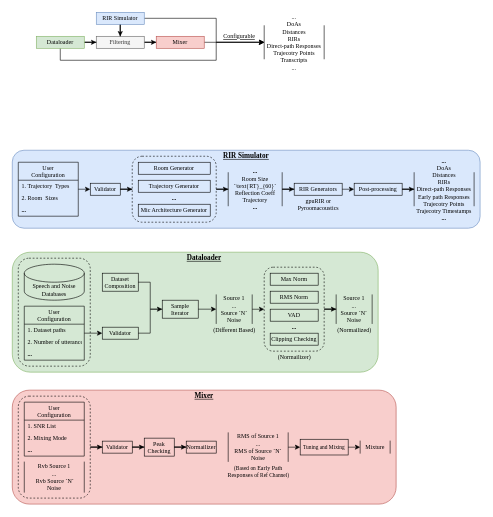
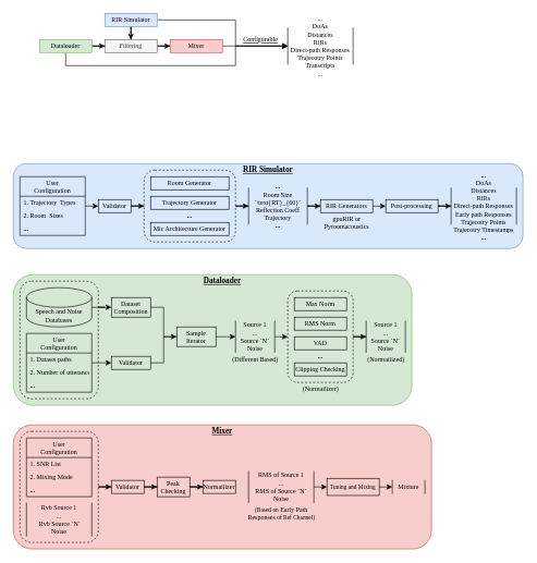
  <mxCell id="0" />
  <mxCell id="1" parent="0" />
  <mxCell id="2" value="" style="rounded=1;whiteSpace=wrap;html=1;shadow=0;glass=0;sketch=0;fontFamily=Times New Roman;fontSize=10;fillColor=#f8cecc;strokeColor=#b85450;" parent="1" vertex="1"><mxGeometry y="650" width="640" height="190" as="geometry" x="20" /></mxCell>
  <mxCell id="3" style="edgeStyle=orthogonalEdgeStyle;rounded=0;orthogonalLoop=1;jettySize=auto;html=1;entryX=0;entryY=0.5;entryDx=0;entryDy=0;fontFamily=Times New Roman;fontSize=10;fontColor=#FF0000;" parent="1" source="4" target="69" edge="1"><mxGeometry relative="1" as="geometry" /></mxCell>
  <mxCell id="4" value="" style="rounded=1;whiteSpace=wrap;html=1;fontSize=10;fillColor=none;dashed=1;fontFamily=Times New Roman;" parent="1" vertex="1"><mxGeometry x="30" y="660" width="120" height="170" as="geometry" /></mxCell>
  <mxCell id="5" value="" style="rounded=1;whiteSpace=wrap;html=1;glass=0;fontSize=10;fillColor=#d5e8d4;strokeColor=#82b366;fontFamily=Times New Roman;" parent="1" vertex="1"><mxGeometry y="420" width="610" height="200" as="geometry" x="20" /></mxCell>
  <mxCell id="6" style="edgeStyle=orthogonalEdgeStyle;rounded=0;orthogonalLoop=1;jettySize=auto;html=1;entryX=0;entryY=0.5;entryDx=0;entryDy=0;fontSize=10;fontFamily=Times New Roman;" parent="1" source="7" target="45" edge="1"><mxGeometry relative="1" as="geometry" /></mxCell>
  <mxCell id="7" value="" style="rounded=1;whiteSpace=wrap;html=1;glass=0;fontSize=10;fillColor=none;dashed=1;fontFamily=Times New Roman;" parent="1" vertex="1"><mxGeometry x="440" y="445" width="100" height="140" as="geometry" /></mxCell>
  <mxCell id="8" value="" style="rounded=1;whiteSpace=wrap;html=1;fontSize=10;fillColor=none;dashed=1;fontFamily=Times New Roman;" parent="1" vertex="1"><mxGeometry x="30" y="430" width="120" height="180" as="geometry" /></mxCell>
  <mxCell id="9" value="" style="rounded=1;whiteSpace=wrap;html=1;glass=0;fontSize=10;fillColor=#dae8fc;strokeColor=#6c8ebf;fontFamily=Times New Roman;" parent="1" vertex="1"><mxGeometry y="250" width="780" height="130" as="geometry" x="20" /></mxCell>
  <mxCell id="10" value="" style="edgeStyle=orthogonalEdgeStyle;rounded=0;orthogonalLoop=1;jettySize=auto;html=1;entryX=0;entryY=0.5;entryDx=0;entryDy=0;fontSize=10;fontFamily=Times New Roman;" parent="1" source="11" target="23" edge="1"><mxGeometry relative="1" as="geometry" /></mxCell>
  <mxCell id="11" value="" style="rounded=1;whiteSpace=wrap;html=1;fontSize=10;fillColor=none;dashed=1;fontFamily=Times New Roman;" parent="1" vertex="1"><mxGeometry x="220" y="260" width="140" height="110" as="geometry" /></mxCell>
  <mxCell id="12" style="edgeStyle=orthogonalEdgeStyle;rounded=0;orthogonalLoop=1;jettySize=auto;html=1;entryX=0;entryY=0.5;entryDx=0;entryDy=0;fontFamily=Times New Roman;fontSize=10;fontColor=#FF0000;fontStyle=0" parent="1" source="13" target="82" edge="1"><mxGeometry relative="1" as="geometry" /></mxCell>
  <mxCell id="13" value="Filtering" style="rounded=0;whiteSpace=wrap;html=1;fontSize=10;fontFamily=Times New Roman;fillColor=#f5f5f5;fontColor=#333333;strokeColor=#666666;fontStyle=0" parent="1" vertex="1"><mxGeometry x="160" y="60" width="80" height="20" as="geometry" /></mxCell>
  <mxCell id="14" style="edgeStyle=orthogonalEdgeStyle;rounded=0;orthogonalLoop=1;jettySize=auto;html=1;entryX=0.5;entryY=0;entryDx=0;entryDy=0;fontSize=10;fontFamily=Times New Roman;fontStyle=0" parent="1" source="16" target="13" edge="1"><mxGeometry relative="1" as="geometry" /></mxCell>
  <mxCell id="15" style="edgeStyle=orthogonalEdgeStyle;rounded=0;orthogonalLoop=1;jettySize=auto;html=1;entryX=0;entryY=0.5;entryDx=0;entryDy=0;fontFamily=Times New Roman;" parent="1" source="16" target="83" edge="1"><mxGeometry relative="1" as="geometry"><Array as="points"><mxPoint x="360" y="30" /><mxPoint x="360" y="70" /></Array></mxGeometry></mxCell>
  <mxCell id="16" value="&lt;span style=&quot;font-size: 10px&quot;&gt;RIR Simulator&lt;/span&gt;" style="rounded=0;whiteSpace=wrap;html=1;fontSize=10;fillColor=#dae8fc;strokeColor=#6c8ebf;fontFamily=Times New Roman;fontStyle=0" parent="1" vertex="1"><mxGeometry x="160" y="20" width="80" height="20" as="geometry" /></mxCell>
  <mxCell id="17" value="Room Generator" style="rounded=0;whiteSpace=wrap;html=1;fontSize=10;fillColor=none;fontFamily=Times New Roman;" parent="1" vertex="1"><mxGeometry x="230" y="270" width="120" height="20" as="geometry" /></mxCell>
  <mxCell id="18" value="Trajectory Generator" style="rounded=0;whiteSpace=wrap;html=1;fontSize=10;fillColor=none;fontFamily=Times New Roman;" parent="1" vertex="1"><mxGeometry x="230" y="300" width="120" height="20" as="geometry" /></mxCell>
  <mxCell id="19" value="Mic Architecture Generator" style="rounded=0;whiteSpace=wrap;html=1;fontSize=10;fillColor=none;fontFamily=Times New Roman;" parent="1" vertex="1"><mxGeometry x="230" y="340" width="120" height="20" as="geometry" /></mxCell>
  <mxCell id="20" value="&lt;b style=&quot;font-size: 10px;&quot;&gt;...&lt;/b&gt;" style="rounded=0;whiteSpace=wrap;html=1;fontSize=10;fillColor=none;strokeColor=none;horizontal=1;fontFamily=Times New Roman;" parent="1" vertex="1"><mxGeometry x="230" y="320" width="120" height="20" as="geometry" /></mxCell>
  <mxCell id="21" style="edgeStyle=orthogonalEdgeStyle;rounded=0;orthogonalLoop=1;jettySize=auto;html=1;entryX=0;entryY=0.5;entryDx=0;entryDy=0;fontSize=10;startArrow=none;fontFamily=Times New Roman;" parent="1" source="31" target="11" edge="1"><mxGeometry relative="1" as="geometry" /></mxCell>
  <mxCell id="22" style="edgeStyle=orthogonalEdgeStyle;rounded=0;orthogonalLoop=1;jettySize=auto;html=1;entryX=0;entryY=0.5;entryDx=0;entryDy=0;fontSize=10;fontFamily=Times New Roman;" parent="1" source="23" target="25" edge="1"><mxGeometry relative="1" as="geometry" /></mxCell>
  <mxCell id="23" value="&lt;b&gt;...&lt;br&gt;&lt;/b&gt;Room Size&lt;br style=&quot;font-size: 10px&quot;&gt;`\text{RT}_{60}`&lt;br style=&quot;font-size: 10px&quot;&gt;Reflection Coeff&lt;br style=&quot;font-size: 10px&quot;&gt;Trajectory&lt;br style=&quot;font-size: 10px&quot;&gt;&lt;b style=&quot;font-size: 10px&quot;&gt;...&lt;/b&gt;" style="shape=partialRectangle;whiteSpace=wrap;html=1;bottom=0;top=0;fillColor=none;glass=0;fontSize=10;fontFamily=Times New Roman;" parent="1" vertex="1"><mxGeometry x="380" y="287.5" width="90" height="55" as="geometry" /></mxCell>
  <mxCell id="24" style="edgeStyle=orthogonalEdgeStyle;rounded=0;orthogonalLoop=1;jettySize=auto;html=1;entryX=0;entryY=0.5;entryDx=0;entryDy=0;fontSize=10;fontFamily=Times New Roman;" parent="1" source="25" edge="1"><mxGeometry relative="1" as="geometry"><mxPoint x="590" y="315" as="targetPoint" /></mxGeometry></mxCell>
  <mxCell id="25" value="RIR Generators" style="rounded=0;whiteSpace=wrap;html=1;fontSize=10;fillColor=none;fontFamily=Times New Roman;" parent="1" vertex="1"><mxGeometry x="490" y="305" width="80" height="20" as="geometry" /></mxCell>
  <mxCell id="26" value="gpuRIR or&lt;br style=&quot;font-size: 10px&quot;&gt;Pyroomacoustics" style="text;html=1;align=center;verticalAlign=middle;resizable=0;points=[];autosize=1;strokeColor=none;fillColor=none;fontSize=10;fontFamily=Times New Roman;" parent="1" vertex="1"><mxGeometry x="490" y="325" width="80" height="30" as="geometry" /></mxCell>
  <mxCell id="27" value="&lt;b&gt;...&lt;/b&gt;&lt;br&gt;DoAs&lt;br style=&quot;font-size: 10px&quot;&gt;Distances&lt;br style=&quot;font-size: 10px&quot;&gt;RIRs&lt;br style=&quot;font-size: 10px&quot;&gt;Direct-path Responses&lt;br style=&quot;font-size: 10px&quot;&gt;Early path Responses&lt;br style=&quot;font-size: 10px&quot;&gt;Trajecotry Points&lt;br style=&quot;font-size: 10px&quot;&gt;Trajecotry Timestamps&lt;br style=&quot;font-size: 10px&quot;&gt;&lt;b style=&quot;font-size: 10px&quot;&gt;...&lt;/b&gt;" style="shape=partialRectangle;whiteSpace=wrap;html=1;bottom=0;top=0;fillColor=none;glass=0;fontSize=10;fontFamily=Times New Roman;" parent="1" vertex="1"><mxGeometry x="690" y="287.5" width="100" height="55" as="geometry" /></mxCell>
  <mxCell id="28" style="edgeStyle=orthogonalEdgeStyle;rounded=0;orthogonalLoop=1;jettySize=auto;html=1;entryX=0;entryY=0.5;entryDx=0;entryDy=0;fontSize=10;fontFamily=Times New Roman;" parent="1" source="29" target="27" edge="1"><mxGeometry relative="1" as="geometry" /></mxCell>
  <mxCell id="29" value="Post-processing" style="rounded=0;whiteSpace=wrap;html=1;fontSize=10;fillColor=none;fontFamily=Times New Roman;" parent="1" vertex="1"><mxGeometry x="590" y="305" width="80" height="20" as="geometry" /></mxCell>
  <mxCell id="30" value="&lt;b style=&quot;font-size: 12px;&quot;&gt;RIR Simulator&lt;/b&gt;" style="text;html=1;strokeColor=none;fillColor=none;align=center;verticalAlign=middle;whiteSpace=wrap;rounded=0;glass=0;fontSize=12;fontStyle=4;fontFamily=Times New Roman;" parent="1" vertex="1"><mxGeometry x="360" y="250" width="100" height="20" as="geometry" /></mxCell>
  <mxCell id="31" value="Validator" style="rounded=0;whiteSpace=wrap;html=1;fontSize=10;fillColor=none;fontFamily=Times New Roman;" parent="1" vertex="1"><mxGeometry x="150" y="305" width="50" height="20" as="geometry" /></mxCell>
  <mxCell id="32" value="User&#10;Configuration" style="swimlane;fontStyle=0;childLayout=stackLayout;horizontal=1;startSize=30;horizontalStack=0;resizeParent=1;resizeParentMax=0;resizeLast=0;collapsible=1;marginBottom=0;fontSize=10;fillColor=none;swimlaneFillColor=none;swimlaneLine=1;glass=0;fontFamily=Times New Roman;" parent="1" vertex="1"><mxGeometry x="30" y="270" width="100" height="90" as="geometry"><mxRectangle x="-140" y="410" width="90" height="30" as="alternateBounds" /></mxGeometry></mxCell>
  <mxCell id="33" value="1. Trajectory  Types" style="text;strokeColor=none;fillColor=none;align=left;verticalAlign=middle;spacingLeft=4;spacingRight=4;overflow=hidden;points=[[0,0.5],[1,0.5]];portConstraint=eastwest;rotatable=0;fontSize=10;fontFamily=Times New Roman;" parent="32" vertex="1"><mxGeometry y="30" width="100" height="20" as="geometry" /></mxCell>
  <mxCell id="34" value="2. Room  Sizes" style="text;strokeColor=none;fillColor=none;align=left;verticalAlign=middle;spacingLeft=4;spacingRight=4;overflow=hidden;points=[[0,0.5],[1,0.5]];portConstraint=eastwest;rotatable=0;fontSize=10;fontFamily=Times New Roman;" parent="32" vertex="1"><mxGeometry y="50" width="100" height="20" as="geometry" /></mxCell>
  <mxCell id="35" value="..." style="text;strokeColor=none;fillColor=none;align=left;verticalAlign=middle;spacingLeft=4;spacingRight=4;overflow=hidden;points=[[0,0.5],[1,0.5]];portConstraint=eastwest;rotatable=0;fontSize=10;fontStyle=1;fontFamily=Times New Roman;" parent="32" vertex="1"><mxGeometry y="70" width="100" height="20" as="geometry" /></mxCell>
  <mxCell id="36" value="" style="endArrow=classic;html=1;rounded=0;fontSize=10;entryX=0;entryY=0.5;entryDx=0;entryDy=0;fontFamily=Times New Roman;" parent="1" target="31" edge="1"><mxGeometry width="50" height="50" relative="1" as="geometry"><mxPoint x="130" y="315" as="sourcePoint" /><mxPoint x="200" y="260" as="targetPoint" /></mxGeometry></mxCell>
+ <mxCell id="37" style="edgeStyle=orthogonalEdgeStyle;rounded=0;orthogonalLoop=1;jettySize=auto;html=1;entryX=0;entryY=0.5;entryDx=0;entryDy=0;fontFamily=Times New Roman;fontSize=10;fontColor=#FF0000;" parent="1" source="38" target="53" edge="1"><mxGeometry relative="1" as="geometry" /></mxCell>
  <mxCell id="38" value="Speech and Noise&lt;br style=&quot;font-size: 10px;&quot;&gt;Databases" style="shape=cylinder3;whiteSpace=wrap;html=1;boundedLbl=1;backgroundOutline=1;size=15;fontSize=10;fillColor=none;fontFamily=Times New Roman;" parent="1" vertex="1"><mxGeometry x="40" y="440" width="100" height="60" as="geometry" /></mxCell>
  <mxCell id="39" value="User&#10;Configuration" style="swimlane;fontStyle=0;childLayout=stackLayout;horizontal=1;startSize=30;horizontalStack=0;resizeParent=1;resizeParentMax=0;resizeLast=0;collapsible=1;marginBottom=0;fontSize=10;fillColor=none;swimlaneFillColor=none;swimlaneLine=1;glass=0;fontFamily=Times New Roman;" parent="1" vertex="1"><mxGeometry x="40" y="510" width="100" height="90" as="geometry"><mxRectangle x="-140" y="410" width="90" height="30" as="alternateBounds" /></mxGeometry></mxCell>
  <mxCell id="40" value="1. Dataset paths" style="text;strokeColor=none;fillColor=none;align=left;verticalAlign=middle;spacingLeft=4;spacingRight=4;overflow=hidden;points=[[0,0.5],[1,0.5]];portConstraint=eastwest;rotatable=0;fontSize=10;fontFamily=Times New Roman;" parent="39" vertex="1"><mxGeometry y="30" width="100" height="20" as="geometry" /></mxCell>
  <mxCell id="41" value="2. Number of utterances" style="text;strokeColor=none;fillColor=none;align=left;verticalAlign=middle;spacingLeft=4;spacingRight=4;overflow=hidden;points=[[0,0.5],[1,0.5]];portConstraint=eastwest;rotatable=0;fontSize=10;fontFamily=Times New Roman;" parent="39" vertex="1"><mxGeometry y="50" width="100" height="20" as="geometry" /></mxCell>
  <mxCell id="42" value="..." style="text;strokeColor=none;fillColor=none;align=left;verticalAlign=middle;spacingLeft=4;spacingRight=4;overflow=hidden;points=[[0,0.5],[1,0.5]];portConstraint=eastwest;rotatable=0;fontSize=10;fontStyle=1;fontFamily=Times New Roman;" parent="39" vertex="1"><mxGeometry y="70" width="100" height="20" as="geometry" /></mxCell>
  <mxCell id="43" style="edgeStyle=orthogonalEdgeStyle;rounded=0;orthogonalLoop=1;jettySize=auto;html=1;entryX=0;entryY=0.5;entryDx=0;entryDy=0;fontFamily=Times New Roman;fontSize=10;fontColor=#FF0000;" parent="1" source="44" target="57" edge="1"><mxGeometry relative="1" as="geometry" /></mxCell>
  <mxCell id="44" value="Validator" style="rounded=0;whiteSpace=wrap;html=1;fontSize=10;fillColor=none;fontFamily=Times New Roman;" parent="1" vertex="1"><mxGeometry x="170" y="545" width="60" height="20" as="geometry" /></mxCell>
  <mxCell id="45" value="Source 1&lt;br style=&quot;font-size: 10px;&quot;&gt;...&lt;br style=&quot;font-size: 10px;&quot;&gt;Source `N`&lt;br style=&quot;font-size: 10px;&quot;&gt;Noise" style="shape=partialRectangle;whiteSpace=wrap;html=1;bottom=0;top=0;fillColor=none;glass=0;fontSize=10;fontFamily=Times New Roman;" parent="1" vertex="1"><mxGeometry x="560" y="491.25" width="60" height="47.5" as="geometry" /></mxCell>
  <mxCell id="46" value="Max Norm" style="rounded=0;whiteSpace=wrap;html=1;fontSize=10;fillColor=none;fontFamily=Times New Roman;" parent="1" vertex="1"><mxGeometry x="450" y="455" width="80" height="20" as="geometry" /></mxCell>
  <mxCell id="47" value="RMS Norm" style="rounded=0;whiteSpace=wrap;html=1;fontSize=10;fillColor=none;fontFamily=Times New Roman;" parent="1" vertex="1"><mxGeometry x="450" y="485" width="80" height="20" as="geometry" /></mxCell>
  <mxCell id="48" value="VAD" style="rounded=0;whiteSpace=wrap;html=1;fontSize=10;fillColor=none;fontFamily=Times New Roman;" parent="1" vertex="1"><mxGeometry x="450" y="515" width="80" height="20" as="geometry" /></mxCell>
  <mxCell id="49" value="Clipping Checking" style="rounded=0;whiteSpace=wrap;html=1;fontSize=10;fillColor=none;fontFamily=Times New Roman;" parent="1" vertex="1"><mxGeometry x="450" y="555" width="80" height="20" as="geometry" /></mxCell>
  <mxCell id="50" value="&lt;b style=&quot;font-size: 10px;&quot;&gt;...&lt;/b&gt;" style="rounded=0;whiteSpace=wrap;html=1;fontSize=10;fillColor=none;strokeColor=none;fontFamily=Times New Roman;" parent="1" vertex="1"><mxGeometry x="450" y="535" width="80" height="20" as="geometry" /></mxCell>
  <mxCell id="51" value="(Normailizer)" style="text;html=1;align=center;verticalAlign=middle;resizable=0;points=[];autosize=1;strokeColor=none;fillColor=none;fontSize=10;fontFamily=Times New Roman;" parent="1" vertex="1"><mxGeometry x="455" y="585" width="70" height="20" as="geometry" /></mxCell>
  <mxCell id="52" style="edgeStyle=orthogonalEdgeStyle;rounded=0;orthogonalLoop=1;jettySize=auto;html=1;fontSize=10;fontFamily=Times New Roman;entryX=0;entryY=0.5;entryDx=0;entryDy=0;endArrow=none;" parent="1" source="53" target="57" edge="1"><mxGeometry relative="1" as="geometry"><mxPoint x="320" y="520" as="targetPoint" /></mxGeometry></mxCell>
  <mxCell id="53" value="Dataset Composition" style="rounded=0;whiteSpace=wrap;html=1;fontSize=10;fillColor=none;fontFamily=Times New Roman;" parent="1" vertex="1"><mxGeometry x="170" y="455" width="60" height="30" as="geometry" /></mxCell>
  <mxCell id="54" style="edgeStyle=orthogonalEdgeStyle;rounded=0;orthogonalLoop=1;jettySize=auto;html=1;entryX=0;entryY=0.5;entryDx=0;entryDy=0;fontSize=10;fontFamily=Times New Roman;" parent="1" source="55" target="7" edge="1"><mxGeometry relative="1" as="geometry" /></mxCell>
  <mxCell id="55" value="Source 1&lt;br style=&quot;font-size: 10px;&quot;&gt;...&lt;br style=&quot;font-size: 10px;&quot;&gt;Source `N`&lt;br style=&quot;font-size: 10px;&quot;&gt;Noise" style="shape=partialRectangle;whiteSpace=wrap;html=1;bottom=0;top=0;fillColor=none;glass=0;fontSize=10;fontFamily=Times New Roman;" parent="1" vertex="1"><mxGeometry x="360" y="491.25" width="60" height="47.5" as="geometry" /></mxCell>
  <mxCell id="56" style="edgeStyle=orthogonalEdgeStyle;rounded=0;orthogonalLoop=1;jettySize=auto;html=1;fontSize=10;fontFamily=Times New Roman;" parent="1" source="57" edge="1"><mxGeometry relative="1" as="geometry"><mxPoint x="360" y="515" as="targetPoint" /></mxGeometry></mxCell>
  <mxCell id="57" value="Sample&lt;br style=&quot;font-size: 10px;&quot;&gt;Iterator" style="rounded=0;whiteSpace=wrap;html=1;fontSize=10;fillColor=none;fontFamily=Times New Roman;" parent="1" vertex="1"><mxGeometry x="270" y="500" width="60" height="30" as="geometry" /></mxCell>
  <mxCell id="58" value="&lt;b style=&quot;font-size: 12px;&quot;&gt;Dataloader&lt;/b&gt;" style="text;html=1;strokeColor=none;fillColor=none;align=center;verticalAlign=middle;whiteSpace=wrap;rounded=0;glass=0;fontSize=12;fontStyle=4;fontFamily=Times New Roman;" parent="1" vertex="1"><mxGeometry x="290" y="420" width="100" height="20" as="geometry" /></mxCell>
  <mxCell id="59" value="(Normailized)" style="text;html=1;align=center;verticalAlign=middle;resizable=0;points=[];autosize=1;strokeColor=none;fillColor=none;fontSize=10;fontFamily=Times New Roman;shadow=0;glass=0;sketch=0;fontStyle=0" parent="1" vertex="1"><mxGeometry x="555" y="540" width="70" height="20" as="geometry" /></mxCell>
  <mxCell id="60" style="edgeStyle=orthogonalEdgeStyle;rounded=0;orthogonalLoop=1;jettySize=auto;html=1;entryX=0;entryY=0.5;entryDx=0;entryDy=0;fontFamily=Times New Roman;fontSize=10;fontColor=#FF0000;fontStyle=0" parent="1" source="62" target="13" edge="1"><mxGeometry relative="1" as="geometry" /></mxCell>
  <mxCell id="61" style="edgeStyle=orthogonalEdgeStyle;rounded=0;orthogonalLoop=1;jettySize=auto;html=1;entryX=0;entryY=0.5;entryDx=0;entryDy=0;exitX=0.5;exitY=1;exitDx=0;exitDy=0;fontFamily=Times New Roman;" parent="1" source="62" target="83" edge="1"><mxGeometry relative="1" as="geometry"><Array as="points"><mxPoint x="100" y="100" /><mxPoint x="360" y="100" /><mxPoint x="360" y="70" /></Array></mxGeometry></mxCell>
  <mxCell id="62" value="&lt;span style=&quot;font-size: 10px&quot;&gt;Dataloader&lt;br&gt;&lt;/span&gt;" style="rounded=0;whiteSpace=wrap;html=1;fontSize=10;fillColor=#d5e8d4;strokeColor=#82b366;fontFamily=Times New Roman;fontStyle=0" parent="1" vertex="1"><mxGeometry x="60" y="60" width="80" height="20" as="geometry" /></mxCell>
  <mxCell id="63" value="Rvb Source 1&lt;br style=&quot;font-size: 10px&quot;&gt;...&lt;br style=&quot;font-size: 10px&quot;&gt;&amp;nbsp;Rvb Source `N`&lt;br style=&quot;font-size: 10px&quot;&gt;Noise" style="shape=partialRectangle;whiteSpace=wrap;html=1;bottom=0;top=0;fillColor=none;glass=0;fontSize=10;fontFamily=Times New Roman;" parent="1" vertex="1"><mxGeometry x="40" y="770" width="100" height="50" as="geometry" /></mxCell>
  <mxCell id="64" value="User&#10;Configuration" style="swimlane;fontStyle=0;childLayout=stackLayout;horizontal=1;startSize=30;horizontalStack=0;resizeParent=1;resizeParentMax=0;resizeLast=0;collapsible=1;marginBottom=0;fontSize=10;fillColor=none;swimlaneFillColor=none;swimlaneLine=1;glass=0;fontFamily=Times New Roman;" parent="1" vertex="1"><mxGeometry x="40" y="670" width="100" height="90" as="geometry"><mxRectangle x="-140" y="410" width="90" height="30" as="alternateBounds" /></mxGeometry></mxCell>
  <mxCell id="65" value="1. SNR List" style="text;strokeColor=none;fillColor=none;align=left;verticalAlign=middle;spacingLeft=4;spacingRight=4;overflow=hidden;points=[[0,0.5],[1,0.5]];portConstraint=eastwest;rotatable=0;fontSize=10;fontFamily=Times New Roman;" parent="64" vertex="1"><mxGeometry y="30" width="100" height="20" as="geometry" /></mxCell>
  <mxCell id="66" value="2. Mixing Mode" style="text;strokeColor=none;fillColor=none;align=left;verticalAlign=middle;spacingLeft=4;spacingRight=4;overflow=hidden;points=[[0,0.5],[1,0.5]];portConstraint=eastwest;rotatable=0;fontSize=10;fontFamily=Times New Roman;" parent="64" vertex="1"><mxGeometry y="50" width="100" height="20" as="geometry" /></mxCell>
  <mxCell id="67" value="..." style="text;strokeColor=none;fillColor=none;align=left;verticalAlign=middle;spacingLeft=4;spacingRight=4;overflow=hidden;points=[[0,0.5],[1,0.5]];portConstraint=eastwest;rotatable=0;fontSize=10;fontStyle=1;fontFamily=Times New Roman;" parent="64" vertex="1"><mxGeometry y="70" width="100" height="20" as="geometry" /></mxCell>
  <mxCell id="68" style="edgeStyle=orthogonalEdgeStyle;rounded=0;orthogonalLoop=1;jettySize=auto;html=1;entryX=0;entryY=0.5;entryDx=0;entryDy=0;fontFamily=Times New Roman;" parent="1" source="69" target="74" edge="1"><mxGeometry relative="1" as="geometry" /></mxCell>
  <mxCell id="69" value="Validator" style="rounded=0;whiteSpace=wrap;html=1;fontSize=10;fillColor=none;fontFamily=Times New Roman;" parent="1" vertex="1"><mxGeometry x="170" y="735" width="50" height="20" as="geometry" /></mxCell>
  <mxCell id="70" style="edgeStyle=orthogonalEdgeStyle;rounded=0;orthogonalLoop=1;jettySize=auto;html=1;entryX=0;entryY=0.5;entryDx=0;entryDy=0;fontFamily=Times New Roman;fontSize=10;fontColor=#FF0000;" parent="1" source="40" target="44" edge="1"><mxGeometry relative="1" as="geometry"><Array as="points"><mxPoint x="150" y="555" /><mxPoint x="150" y="555" /></Array></mxGeometry></mxCell>
  <mxCell id="71" value="&lt;span&gt;Normailizer&lt;/span&gt;" style="rounded=0;whiteSpace=wrap;html=1;fontSize=10;fillColor=none;fontFamily=Times New Roman;" parent="1" vertex="1"><mxGeometry x="310" y="734.99" width="50" height="20" as="geometry" /></mxCell>
  <mxCell id="72" value="Mixture&lt;br&gt;" style="shape=partialRectangle;whiteSpace=wrap;html=1;bottom=0;top=0;fillColor=none;glass=0;fontSize=10;fontFamily=Times New Roman;" parent="1" vertex="1"><mxGeometry x="600" y="734.99" width="50" height="20" as="geometry" /></mxCell>
  <mxCell id="73" style="edgeStyle=orthogonalEdgeStyle;rounded=0;orthogonalLoop=1;jettySize=auto;html=1;entryX=0;entryY=0.5;entryDx=0;entryDy=0;fontFamily=Times New Roman;" parent="1" source="74" target="71" edge="1"><mxGeometry relative="1" as="geometry" /></mxCell>
  <mxCell id="74" value="&lt;span&gt;Peak Checking&lt;/span&gt;" style="rounded=0;whiteSpace=wrap;html=1;fontSize=10;fillColor=none;fontFamily=Times New Roman;" parent="1" vertex="1"><mxGeometry x="240" y="730" width="50" height="30" as="geometry" /></mxCell>
  <mxCell id="75" style="edgeStyle=orthogonalEdgeStyle;rounded=0;orthogonalLoop=1;jettySize=auto;html=1;entryX=0;entryY=0.5;entryDx=0;entryDy=0;fontFamily=Times New Roman;fontSize=10;fontColor=#FF0000;" parent="1" source="76" target="79" edge="1"><mxGeometry relative="1" as="geometry" /></mxCell>
  <mxCell id="76" value="RMS of Source 1&lt;br style=&quot;font-size: 10px&quot;&gt;...&lt;br style=&quot;font-size: 10px&quot;&gt;RMS of Source `N`&lt;br&gt;Noise" style="shape=partialRectangle;whiteSpace=wrap;html=1;bottom=0;top=0;fillColor=none;glass=0;fontSize=10;fontFamily=Times New Roman;" parent="1" vertex="1"><mxGeometry x="380" y="721.25" width="100" height="47.5" as="geometry" /></mxCell>
  <mxCell id="77" value="(Based on&amp;nbsp;&lt;span style=&quot;font-size: 10px&quot;&gt;Early Path&lt;br&gt;Responses&amp;nbsp;&lt;/span&gt;of Ref Channel)" style="text;html=1;align=center;verticalAlign=middle;resizable=0;points=[];autosize=1;strokeColor=none;fillColor=none;fontSize=9;fontFamily=Times New Roman;" parent="1" vertex="1"><mxGeometry x="370" y="770" width="120" height="30" as="geometry" /></mxCell>
  <mxCell id="78" style="edgeStyle=orthogonalEdgeStyle;rounded=0;orthogonalLoop=1;jettySize=auto;html=1;entryX=0;entryY=0.5;entryDx=0;entryDy=0;fontFamily=Times New Roman;fontSize=10;fontColor=#FF0000;" parent="1" source="79" target="72" edge="1"><mxGeometry relative="1" as="geometry" /></mxCell>
  <mxCell id="79" value="&lt;span style=&quot;font-size: 9px&quot;&gt;Tuning and Mixing&lt;/span&gt;" style="rounded=0;whiteSpace=wrap;html=1;fontSize=10;fillColor=none;fontFamily=Times New Roman;" parent="1" vertex="1"><mxGeometry x="500" y="731.87" width="80" height="26.25" as="geometry" /></mxCell>
  <mxCell id="80" value="&lt;b style=&quot;font-size: 12px;&quot;&gt;Mixer&lt;/b&gt;" style="text;html=1;strokeColor=none;fillColor=none;align=center;verticalAlign=middle;whiteSpace=wrap;rounded=0;glass=0;fontSize=12;fontStyle=4;fontFamily=Times New Roman;" parent="1" vertex="1"><mxGeometry x="290" y="650" width="100" height="20" as="geometry" /></mxCell>
  <mxCell id="81" style="edgeStyle=orthogonalEdgeStyle;rounded=0;orthogonalLoop=1;jettySize=auto;html=1;fontFamily=Times New Roman;fontSize=10;fontColor=#FF0000;fontStyle=0;entryX=0;entryY=0.5;entryDx=0;entryDy=0;" parent="1" source="82" target="83" edge="1"><mxGeometry relative="1" as="geometry"><mxPoint x="360" y="70" as="targetPoint" /></mxGeometry></mxCell>
  <mxCell id="82" value="Mixer" style="rounded=0;whiteSpace=wrap;html=1;fontSize=10;fontFamily=Times New Roman;fillColor=#f8cecc;strokeColor=#b85450;fontStyle=0" parent="1" vertex="1"><mxGeometry x="260" y="60" width="80" height="20" as="geometry" /></mxCell>
  <mxCell id="83" value="&lt;span style=&quot;font-size: 10px;&quot;&gt;...&lt;/span&gt;&lt;br style=&quot;font-size: 10px;&quot;&gt;DoAs&lt;br style=&quot;font-size: 10px;&quot;&gt;Distances&lt;br style=&quot;font-size: 10px;&quot;&gt;RIRs&lt;br style=&quot;font-size: 10px;&quot;&gt;Direct-path Responses&lt;br style=&quot;font-size: 10px;&quot;&gt;Trajecotry Points&lt;br style=&quot;font-size: 10px;&quot;&gt;Transcripts&lt;br style=&quot;font-size: 10px;&quot;&gt;&lt;span style=&quot;font-size: 10px;&quot;&gt;...&lt;/span&gt;" style="shape=partialRectangle;whiteSpace=wrap;html=1;bottom=0;top=0;fillColor=none;glass=0;fontSize=10;fontFamily=Times New Roman;fontStyle=0" parent="1" vertex="1"><mxGeometry x="440" y="42.5" width="100" height="55" as="geometry" /></mxCell>
  <mxCell id="84" value="(Different Based)" style="text;html=1;align=center;verticalAlign=middle;resizable=0;points=[];autosize=1;strokeColor=none;fillColor=none;fontSize=10;fontFamily=Times New Roman;" parent="1" vertex="1"><mxGeometry x="340" y="540" width="100" height="20" as="geometry" /></mxCell>
  <mxCell id="85" value="&lt;u&gt;Configurable&lt;/u&gt;" style="text;html=1;align=center;verticalAlign=middle;resizable=0;points=[];autosize=1;strokeColor=none;fillColor=none;fontFamily=Times New Roman;fontSize=10;" parent="1" vertex="1"><mxGeometry x="363" y="50" width="70" height="20" as="geometry" /></mxCell>
